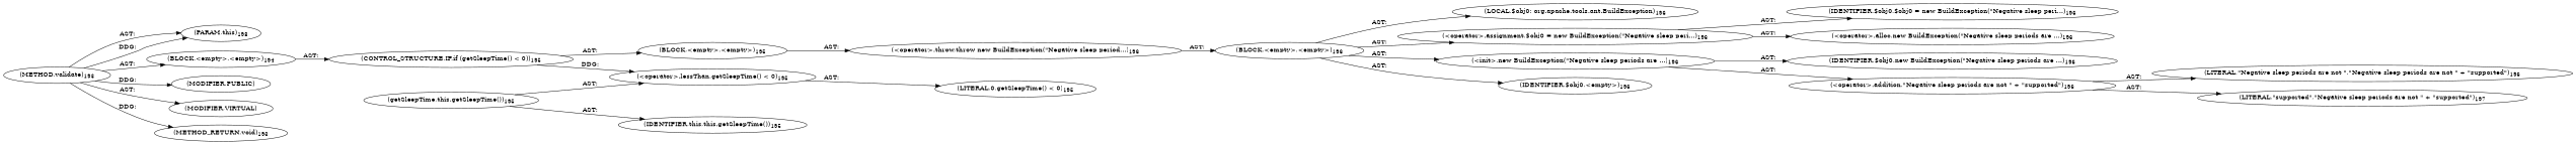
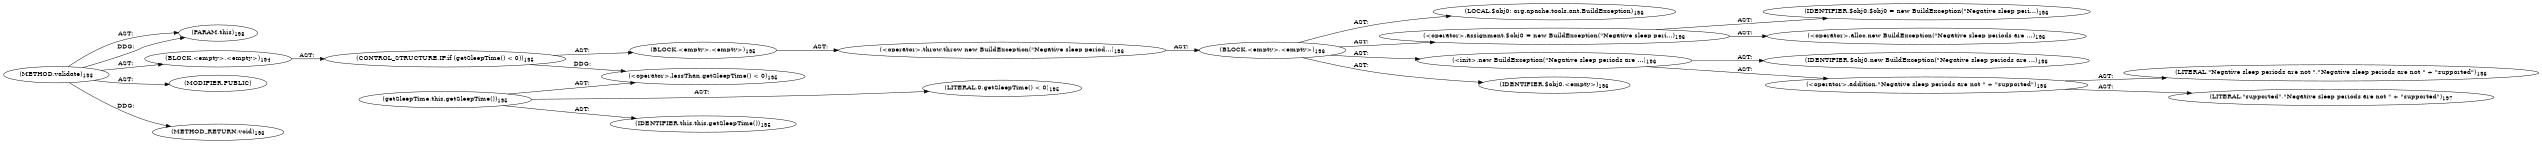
  digraph {
    rankdir=LR
    n1 [label=<(METHOD,validate)<SUB>193</SUB>>]
    n2 [label=<(PARAM,this)<SUB>198</SUB>>]
    n3 [label=<(BLOCK,&lt;empty&gt;,&lt;empty&gt;)<SUB>194</SUB>>]
    n4 [label=<(MODIFIER,PUBLIC)>]
-   n5 [label=<(MODIFIER,VIRTUAL)>]
    n6 [label=<(METHOD_RETURN,void)<SUB>193</SUB>>]
    n7 [label=<(CONTROL_STRUCTURE,IF,if (getSleepTime() &lt; 0))<SUB>195</SUB>>]
    n8 [label=<(&lt;operator&gt;.lessThan,getSleepTime() &lt; 0)<SUB>195</SUB>>]
    n9 [label=<(BLOCK,&lt;empty&gt;,&lt;empty&gt;)<SUB>195</SUB>>]
    n10 [label=<(LITERAL,0,getSleepTime() &lt; 0)<SUB>195</SUB>>]
    n11 [label=<(&lt;operator&gt;.throw,throw new BuildException(&quot;Negative sleep period...)<SUB>196</SUB>>]
    n12 [label=<(getSleepTime,this.getSleepTime())<SUB>195</SUB>>]
    n13 [label=<(IDENTIFIER,this,this.getSleepTime())<SUB>195</SUB>>]
    n14 [label=<(BLOCK,&lt;empty&gt;,&lt;empty&gt;)<SUB>196</SUB>>]
    n15 [label=<(LOCAL,$obj0: org.apache.tools.ant.BuildException)<SUB>196</SUB>>]
    n16 [label=<(&lt;operator&gt;.assignment,$obj0 = new BuildException(&quot;Negative sleep peri...)<SUB>196</SUB>>]
    n17 [label=<(&lt;init&gt;,new BuildException(&quot;Negative sleep periods are ...)<SUB>196</SUB>>]
    n18 [label=<(IDENTIFIER,$obj0,&lt;empty&gt;)<SUB>196</SUB>>]
    n19 [label=<(IDENTIFIER,$obj0,$obj0 = new BuildException(&quot;Negative sleep peri...)<SUB>196</SUB>>]
    n20 [label=<(&lt;operator&gt;.alloc,new BuildException(&quot;Negative sleep periods are ...)<SUB>196</SUB>>]
    n21 [label=<(IDENTIFIER,$obj0,new BuildException(&quot;Negative sleep periods are ...)<SUB>196</SUB>>]
    n22 [label=<(&lt;operator&gt;.addition,&quot;Negative sleep periods are not &quot; + &quot;supported&quot;)<SUB>196</SUB>>]
    n23 [label=<(LITERAL,&quot;Negative sleep periods are not &quot;,&quot;Negative sleep periods are not &quot; + &quot;supported&quot;)<SUB>196</SUB>>]
    n24 [label=<(LITERAL,&quot;supported&quot;,&quot;Negative sleep periods are not &quot; + &quot;supported&quot;)<SUB>197</SUB>>]
    n1 -> n2 [label="AST: "]
    n1 -> n2 [label="DDG: "]
    n1 -> n3 [label="AST: "]
-   n1 -> n4 [label="DDG: "]
-   n1 -> n5 [label="AST: "]
+   n1 -> n4 [label="AST: "]
    n1 -> n6 [label="DDG: "]
    n3 -> n7 [label="AST: "]
    n7 -> n8 [label="DDG: "]
    n7 -> n9 [label="AST: "]
-   n8 -> n10 [label="AST: "]
+   n12 -> n10 [label="AST: "]
    n9 -> n11 [label="AST: "]
    n11 -> n14 [label="AST: "]
    n12 -> n8 [label="AST: "]
    n12 -> n13 [label="AST: "]
    n14 -> n15 [label="AST: "]
    n14 -> n16 [label="AST: "]
    n14 -> n17 [label="AST: "]
    n14 -> n18 [label="AST: "]
    n16 -> n19 [label="AST: "]
    n16 -> n20 [label="AST: "]
    n17 -> n21 [label="AST: "]
    n17 -> n22 [label="AST: "]
    n22 -> n23 [label="AST: "]
    n22 -> n24 [label="AST: "]
  }
